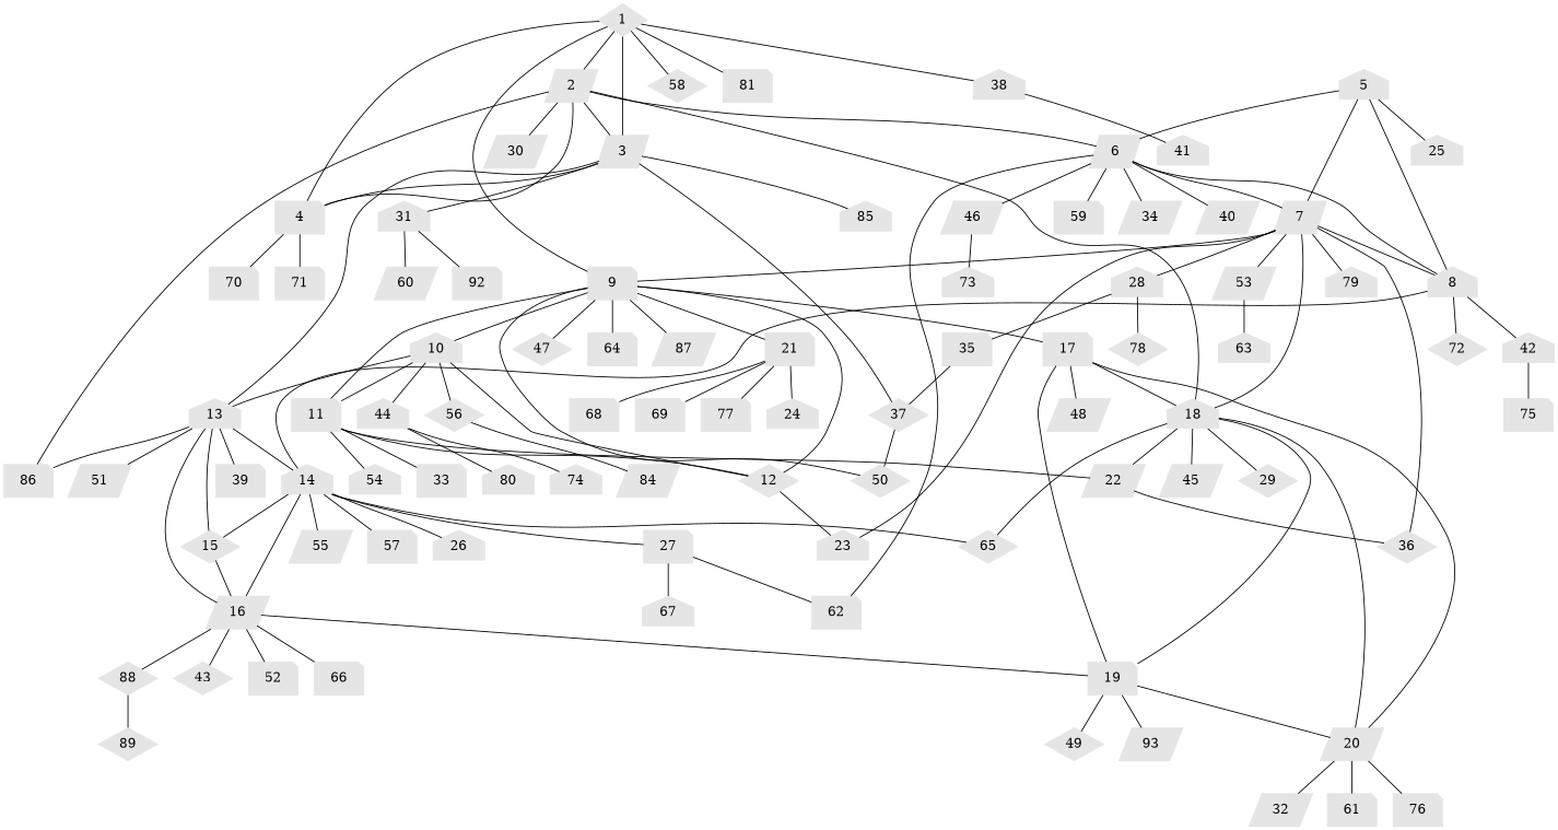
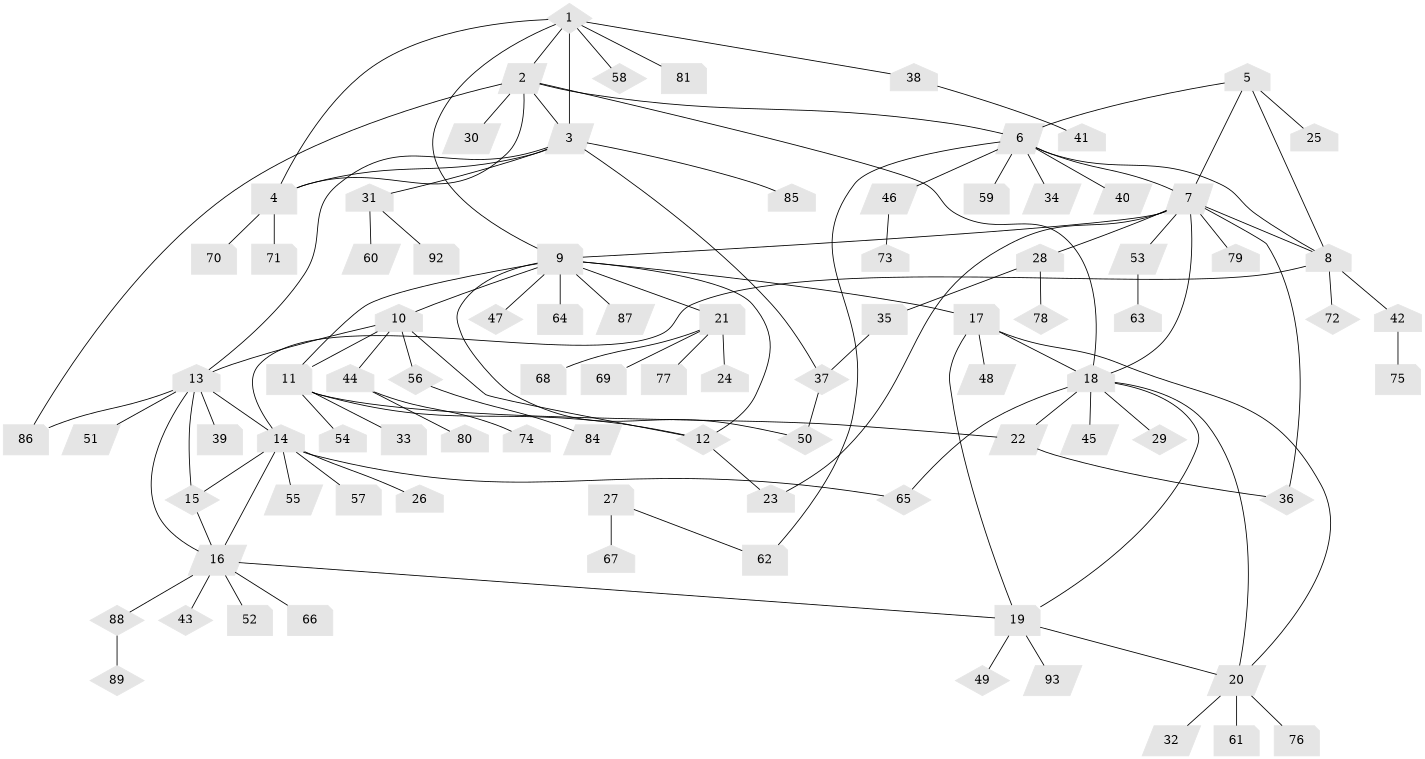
  graph {
    node [color=gray90 shape=note style=filled]
    1 [shape=diamond]
    2 [shape=parallelogram]
    3 [shape=parallelogram]
    4
    9
    38 [shape=house]
    58 [shape=diamond]
    81
    6 [shape=parallelogram]
    18 [shape=house]
    30 [shape=parallelogram]
    86
    13 [shape=house]
    31 [shape=house]
    37 [shape=diamond]
    85 [shape=house]
    70
    71
    10 [shape=house]
    11
    12 [shape=diamond]
    17
    21
    47 [shape=diamond]
    50 [shape=diamond]
    64
    87 [shape=parallelogram]
    41 [shape=house]
    7 [shape=parallelogram]
    8 [shape=house]
    34 [shape=parallelogram]
    40 [shape=parallelogram]
    46 [shape=parallelogram]
    59
    62
    22 [shape=parallelogram]
    65 [shape=diamond]
    19
    20 [shape=parallelogram]
    29 [shape=diamond]
    45 [shape=parallelogram]
    14 [shape=house]
    15 [shape=diamond]
    16 [shape=parallelogram]
    39
    51 [shape=parallelogram]
    60 [shape=parallelogram]
    n48 [label=92]
    5 [shape=house]
    25 [shape=house]
    23 [shape=house]
    28 [shape=house]
    36 [shape=diamond]
    53 [shape=parallelogram]
    79 [shape=house]
    42 [shape=house]
    72 [shape=diamond]
    73 [shape=house]
    35
    78 [shape=diamond]
    63 [shape=house]
    26 [shape=house]
    27
    55 [shape=parallelogram]
    57
    75
    44 [shape=house]
    56 [shape=diamond]
    33
    54 [shape=house]
    48 [shape=parallelogram]
    24 [shape=house]
    68
    69
    77
    74 [shape=house]
    80 [shape=house]
    84 [shape=parallelogram]
    43 [shape=diamond]
    52
    66
    88 [shape=diamond]
    67 [shape=house]
    49 [shape=diamond]
    n85 [label=93 shape=parallelogram]
    89 [shape=diamond]
    32 [shape=parallelogram]
    61
    76
    1 -- 2
    1 -- 3
    1 -- 4
    1 -- 9
    1 -- 38
    1 -- 58
    1 -- 81
    2 -- 3
    2 -- 4
    2 -- 6
    2 -- 18
    2 -- 30
    2 -- 86
    3 -- 4
    3 -- 13
    3 -- 31
    3 -- 37
    3 -- 85
    4 -- 70
    4 -- 71
    9 -- 10
    9 -- 11
    9 -- 12
    9 -- 17
    9 -- 21
    9 -- 47
    9 -- 50
    9 -- 64
    9 -- 87
    38 -- 41
    6 -- 7
    6 -- 8
    6 -- 34
    6 -- 40
    6 -- 46
    6 -- 59
    6 -- 62
    18 -- 22
    18 -- 65
    18 -- 19
    18 -- 20
    18 -- 29
    18 -- 45
    13 -- 86
    13 -- 14
    13 -- 15
    13 -- 16
    13 -- 39
    13 -- 51
    31 -- 60
    31 -- n48
    37 -- 50
    10 -- 13
    10 -- 11
    10 -- 12
    10 -- 44
    10 -- 56
    11 -- 12
    11 -- 22
    11 -- 33
    11 -- 54
    12 -- 23
    17 -- 18
    17 -- 19
    17 -- 20
    17 -- 48
    21 -- 24
    21 -- 68
    21 -- 69
    21 -- 77
    7 -- 9
    7 -- 18
    7 -- 8
    7 -- 23
    7 -- 28
    7 -- 36
    7 -- 53
    7 -- 79
    8 -- 14
    8 -- 42
    8 -- 72
    46 -- 73
    22 -- 36
    19 -- 20
    19 -- 49
    19 -- n85
    20 -- 32
    20 -- 61
    20 -- 76
    14 -- 65
    14 -- 15
    14 -- 16
    14 -- 26
-   14 -- 27
    14 -- 55
    14 -- 57
    15 -- 16
    16 -- 19
    16 -- 43
    16 -- 52
    16 -- 66
    16 -- 88
    5 -- 6
    5 -- 7
    5 -- 8
    5 -- 25
    28 -- 35
    28 -- 78
    53 -- 63
    42 -- 75
    35 -- 37
    27 -- 62
    27 -- 67
    44 -- 74
    44 -- 80
    56 -- 84
    88 -- 89
  }
